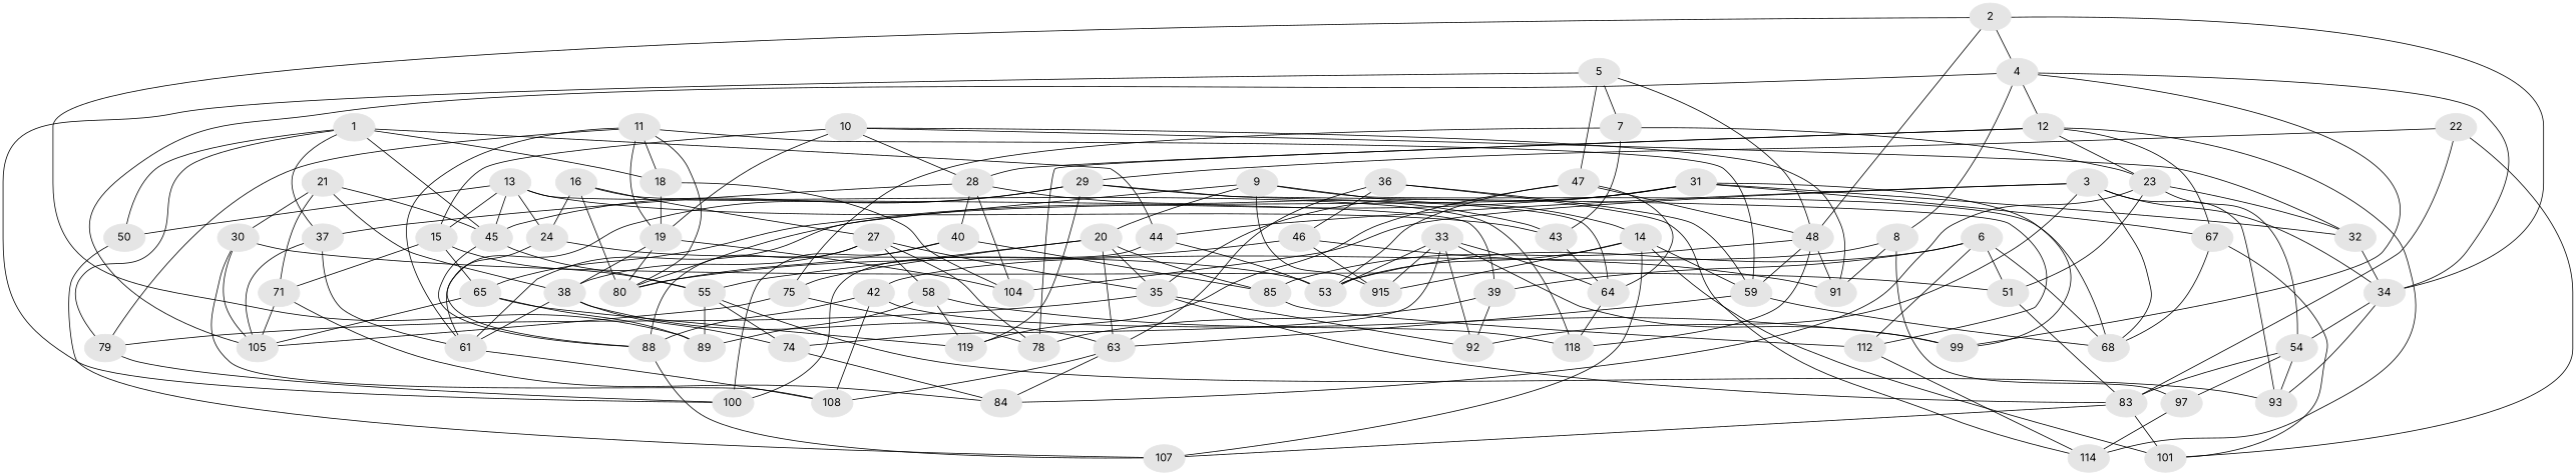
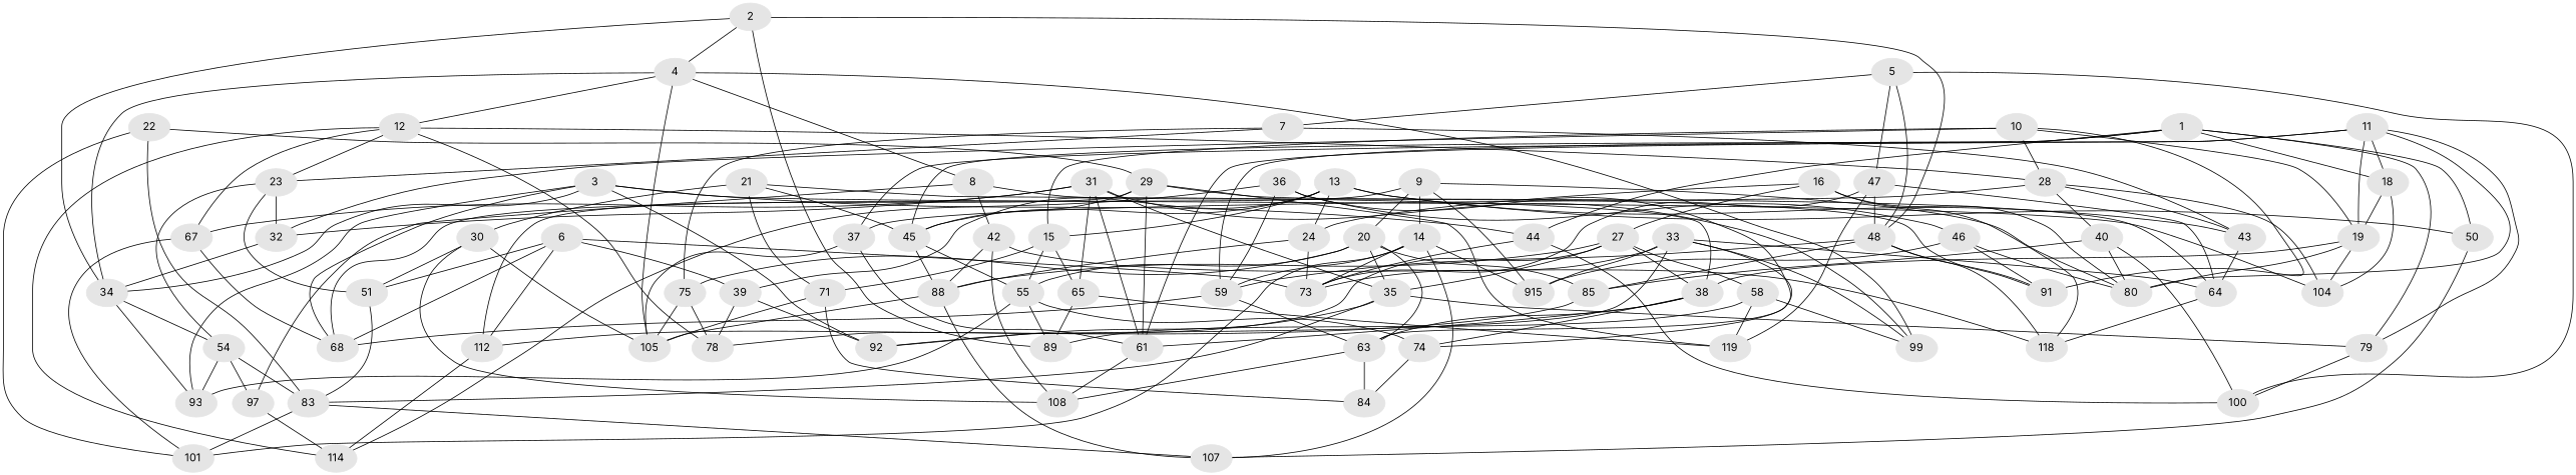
  graph {
    fontname=Inter
    node [color=gray90 fontname=Inter style=filled]
    edge [fontname=Inter]
    1 [super="+17"]
    18
    37
    44
    45 [super="+95"]
    50
    79
    104
    19 [super="+26"]
    105 [super="+116"]
    n11 [label=61 super="+76"]
    100
-   53 [super="+106"]
+   53 [super="+106" label=73]
    55 [super="+57"]
    88 [super="+117"]
    107
    4 [super="+103"]
    34 [super="+52"]
    8
    12 [super="+82"]
    99
    2
    89
    48 [super="+77"]
    22
    101
    29 [super="+56"]
    83 [super="+96"]
    93
    54 [super="+61"]
    3 [super="+70"]
    68 [super="+81"]
    92
    42
    91
    97
    23 [super="+25"]
    28 [super="+111"]
    67
    78
    114
    5
    7
    47 [super="+49"]
    43
    75
    64 [super="+94"]
    119
    59 [super="+110"]
    118
    85
    6
    39
    51
    112
    32
    84
    108
    9 [super="+66"]
    14 [super="+90"]
    20 [super="+109"]
    80 [super="+98"]
    n63 [label=915]
    35 [super="+102"]
    63 [super="+113"]
    10 [super="+69"]
    15 [super="+62"]
    65
    71
    38 [super="+86"]
    40
    11 [super="+87"]
    13 [super="+73"]
    24
    74
    16
    27 [super="+60"]
    58
    21
    30
    31 [super="+72"]
    33 [super="+120"]
    36
    46
    1 -- 18
    1 -- 37
    1 -- 44
    1 -- 45
    1 -- 50
    1 -- 79
    18 -- 104
    18 -- 19
    37 -- 105
    37 -- n11
    44 -- 100
    44 -- 53
    45 -- 55
    45 -- 88
    50 -- 107
    79 -- 100
    19 -- 104
    19 -- 80
    19 -- 38
    n11 -- 108
    55 -- 89
    55 -- 93
    55 -- 74
-   65 -- 105
+   88 -- 105
    88 -- 107
    4 -- 105
    4 -- 34
    4 -- 8
    4 -- 12
    4 -- 99
    34 -- 93
    34 -- 54
    8 -- 42
    8 -- 91
    8 -- 97
    12 -- 23
    12 -- 28
    12 -- 67
    12 -- 78
    12 -- 114
    2 -- 4
    2 -- 34
    2 -- 89
    2 -- 48
    48 -- 91
    48 -- 59
    48 -- 118
    48 -- 85
    22 -- 101
    22 -- 29
    22 -- 83
    29 -- 45
    29 -- n11
    29 -- 64
    29 -- 119
    29 -- 112
    83 -- 107
    83 -- 101
    54 -- 83 [weight=2]
    54 -- 93
    54 -- 97
    3 -- 44
    3 -- 104
    3 -- 34
    3 -- 93
    3 -- 68
    3 -- 92
    42 -- 88
    42 -- 118
    42 -- 108
    97 -- 114
    23 -- 54
    23 -- 51
    23 -- 32
-   23 -- 84
    28 -- 37
    28 -- 104
    28 -- 43
    28 -- 40
    67 -- 101
    67 -- 68
    5 -- 100
    5 -- 48
    5 -- 7
    5 -- 47
    7 -- 23
    7 -- 43
    7 -- 75
    47 -- 53
    47 -- 48
    47 -- 64 [weight=2]
    47 -- 119
    43 -- 64
    75 -- 105
    75 -- 78
    64 -- 118
    59 -- 68
    59 -- 63
    85 -- 112
    6 -- 53
    6 -- 68
    6 -- 39
    6 -- 51
    6 -- 112
    39 -- 92
    39 -- 78
    51 -- 83
    112 -- 114
    32 -- 34
    9 -- 68
    9 -- 14
    9 -- 20
    9 -- 80
    9 -- n63
    14 -- 53
    14 -- 107
    14 -- 101
    14 -- 59
    14 -- n63
    20 -- 55
    20 -- 75
    20 -- 85
    20 -- 35
    20 -- 63
    35 -- 79
    35 -- 83
    35 -- 92
    63 -- 84
    63 -- 108
    10 -- 19
    10 -- 91
    10 -- 28
    10 -- 32
    10 -- 15 [weight=2]
    15 -- 55
    15 -- 65
    15 -- 71
    65 -- 89
    65 -- 119
    71 -- 105
    71 -- 84
    38 -- n11
    38 -- 63
    38 -- 74
    40 -- 100
    40 -- 85
    40 -- 80
    11 -- 18
    11 -- 79
    11 -- 19
    11 -- n11
    11 -- 59
    11 -- 80
    13 -- 45
    13 -- 50
    13 -- 43
    13 -- 39
    13 -- 15
    13 -- 24
    24 -- 53
    24 -- 88
    74 -- 84
    16 -- 118
    16 -- 80
    16 -- 24
    16 -- 27
    27 -- 88
    27 -- 78
    27 -- 35
    27 -- 38
    27 -- 58
    58 -- 99
    58 -- 89
    58 -- 119
    21 -- 45
    21 -- 71
    21 -- 38
    21 -- 30
    30 -- 105
    30 -- 51
    30 -- 108
    31 -- n11
    31 -- 99
    31 -- 67
    31 -- 32
    31 -- 35
    31 -- 65
    33 -- 53
    33 -- 99
    33 -- 92
    33 -- 64
    33 -- n63
    33 -- 74
    36 -- 114
    36 -- 59
    36 -- 63
    36 -- 46
    46 -- 91
    46 -- 80
    46 -- n63
  }
